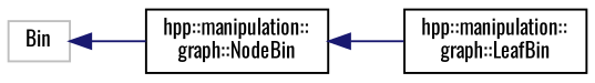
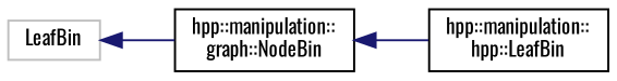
  digraph {
    fontname=Oswald
    rankdir=LR
    node [color=black fillcolor=white fontname=Oswald fontsize=10 shape=record style=filled]
    edge [color=midnightblue dir=back fontname=Oswald fontsize=10 labelfontname=Helvetica labelfontsize=10 style=solid]
-   n1 [color=grey75 height=0.2 label=Bin width=0.4]
+   n1 [color=grey75 height=0.2 label=LeafBin width=0.4]
    n2 [height=0.2 label="hpp::manipulation::\lgraph::NodeBin" width=0.4]
-   n3 [height=0.2 label="hpp::manipulation::\lgraph::LeafBin" width=0.4]
+   n3 [height=0.2 label="hpp::manipulation::\lhpp::LeafBin" width=0.4]
    n1 -> n2
    n2 -> n3
  }
